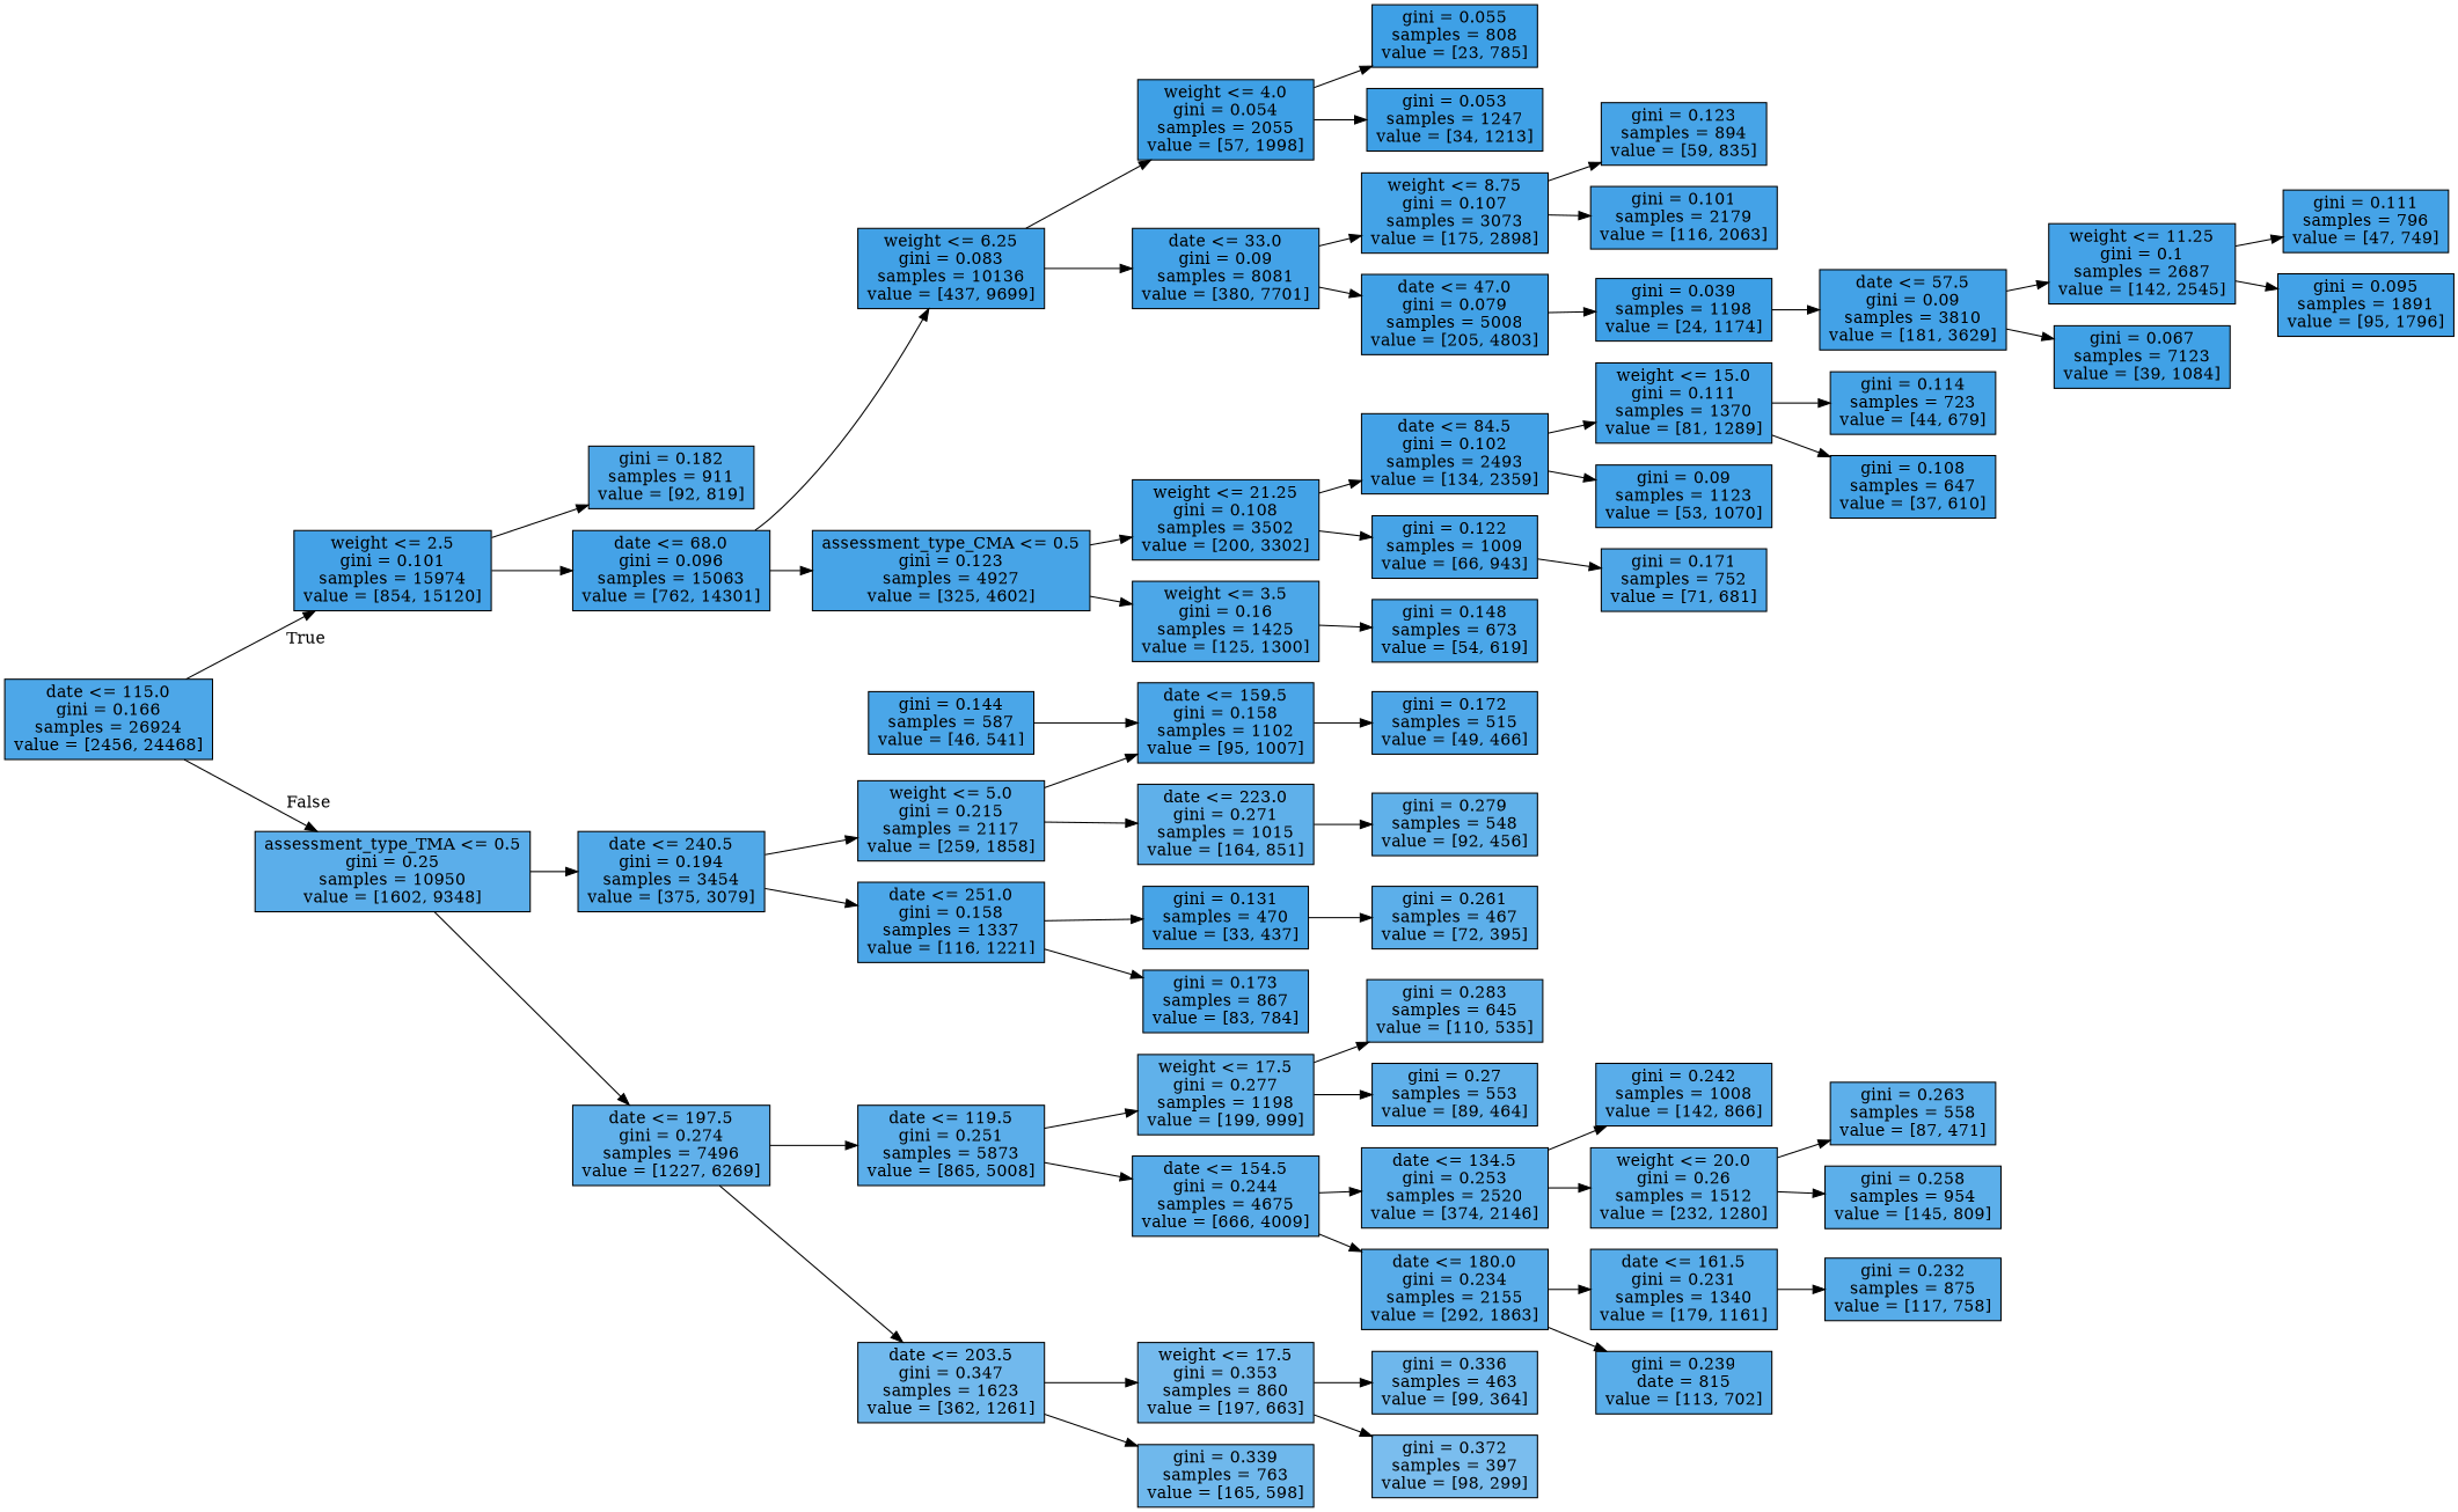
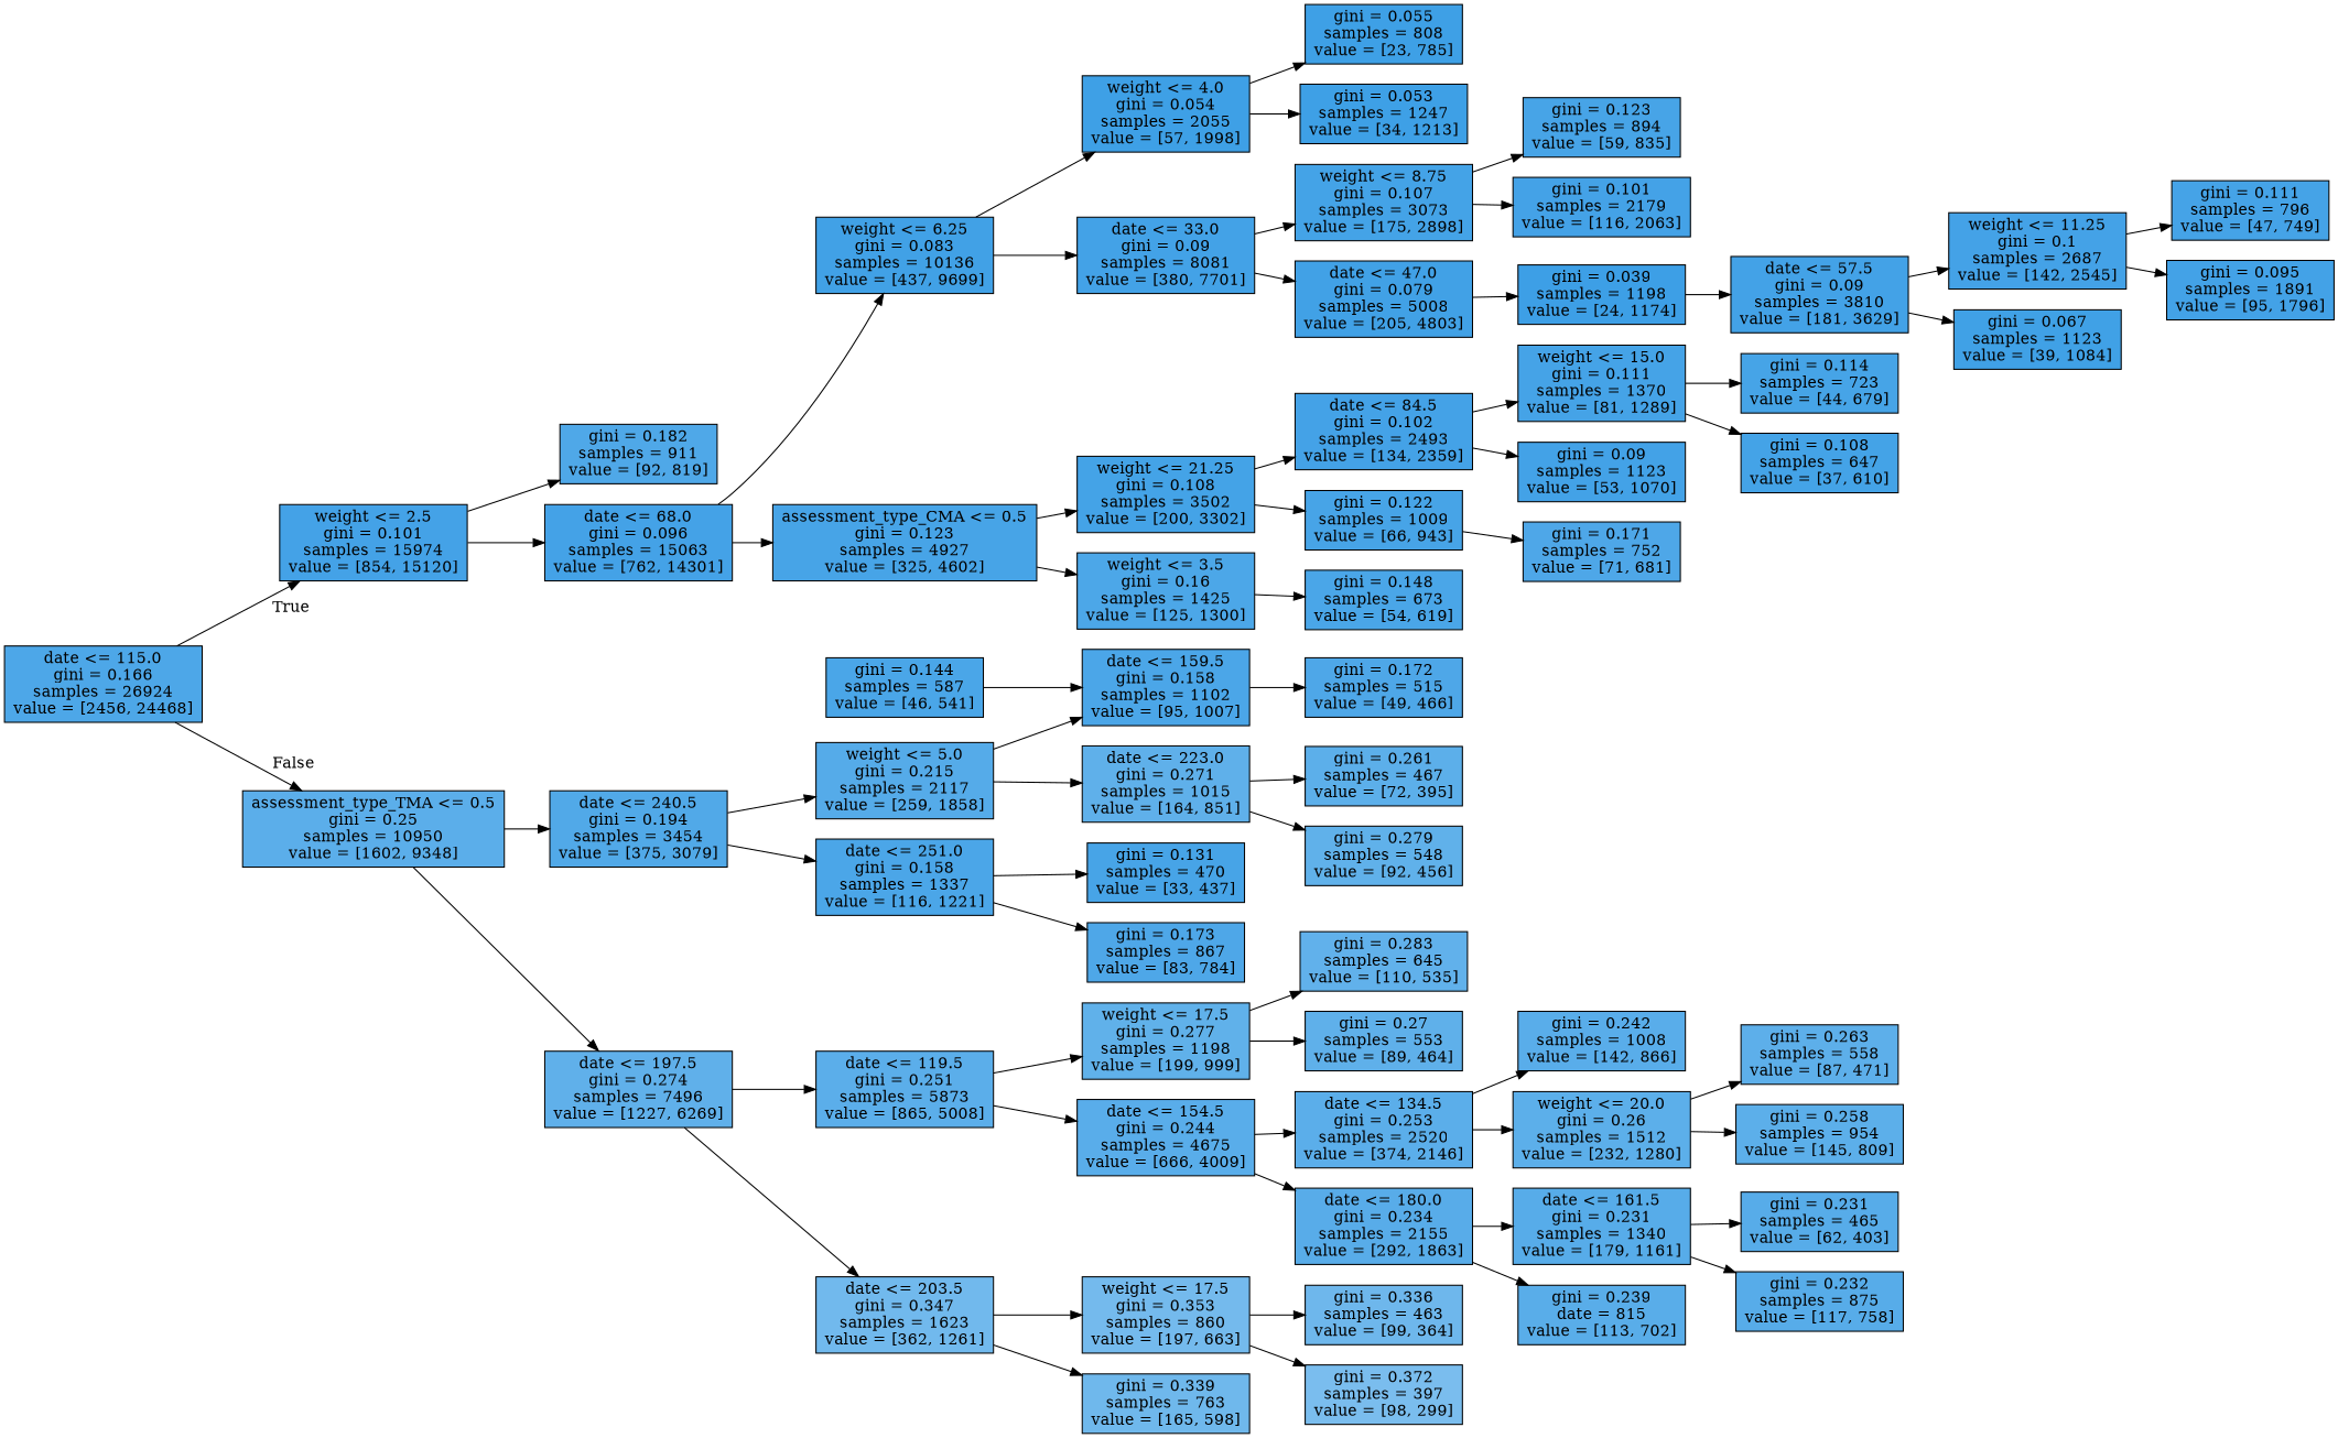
  digraph {
    rankdir=LR
    node [color=black fillcolor="#399de5f1" shape=box style=filled]
    n1 [fillcolor="#399de5e5" label="date <= 115.0\ngini = 0.166\nsamples = 26924\nvalue = [2456, 24468]"]
    n2 [label="weight <= 2.5\ngini = 0.101\nsamples = 15974\nvalue = [854, 15120]"]
    n3 [fillcolor="#399de5d3" label="assessment_type_TMA <= 0.5\ngini = 0.25\nsamples = 10950\nvalue = [1602, 9348]"]
    n4 [fillcolor="#399de5e2" label="gini = 0.182\nsamples = 911\nvalue = [92, 819]"]
    n5 [label="date <= 68.0\ngini = 0.096\nsamples = 15063\nvalue = [762, 14301]"]
    n6 [fillcolor="#399de5e0" label="date <= 240.5\ngini = 0.194\nsamples = 3454\nvalue = [375, 3079]"]
    n7 [fillcolor="#399de5cd" label="date <= 197.5\ngini = 0.274\nsamples = 7496\nvalue = [1227, 6269]"]
    n8 [fillcolor="#399de5f4" label="weight <= 6.25\ngini = 0.083\nsamples = 10136\nvalue = [437, 9699]"]
    n9 [fillcolor="#399de5ed" label="assessment_type_CMA <= 0.5\ngini = 0.123\nsamples = 4927\nvalue = [325, 4602]"]
    n10 [fillcolor="#399de5f8" label="weight <= 4.0\ngini = 0.054\nsamples = 2055\nvalue = [57, 1998]"]
    n11 [fillcolor="#399de5f2" label="date <= 33.0\ngini = 0.09\nsamples = 8081\nvalue = [380, 7701]"]
    n12 [fillcolor="#399de5f0" label="weight <= 21.25\ngini = 0.108\nsamples = 3502\nvalue = [200, 3302]"]
    n13 [fillcolor="#399de5e6" label="weight <= 3.5\ngini = 0.16\nsamples = 1425\nvalue = [125, 1300]"]
    n14 [fillcolor="#399de5f8" label="gini = 0.055\nsamples = 808\nvalue = [23, 785]"]
    n15 [fillcolor="#399de5f8" label="gini = 0.053\nsamples = 1247\nvalue = [34, 1213]"]
    n16 [fillcolor="#399de5f0" label="weight <= 8.75\ngini = 0.107\nsamples = 3073\nvalue = [175, 2898]"]
    n17 [fillcolor="#399de5f4" label="date <= 47.0\ngini = 0.079\nsamples = 5008\nvalue = [205, 4803]"]
    n18 [fillcolor="#399de5ed" label="gini = 0.123\nsamples = 894\nvalue = [59, 835]"]
    n19 [label="gini = 0.101\nsamples = 2179\nvalue = [116, 2063]"]
    n20 [fillcolor="#399de5fa" label="gini = 0.039\nsamples = 1198\nvalue = [24, 1174]"]
    n21 [fillcolor="#399de5f2" label="date <= 57.5\ngini = 0.09\nsamples = 3810\nvalue = [181, 3629]"]
    n22 [label="weight <= 11.25\ngini = 0.1\nsamples = 2687\nvalue = [142, 2545]"]
-   n23 [fillcolor="#399de5f6" label="gini = 0.067\nsamples = 7123\nvalue = [39, 1084]"]
+   n23 [fillcolor="#399de5f6" label="gini = 0.067\nsamples = 1123\nvalue = [39, 1084]"]
    n24 [fillcolor="#399de5ef" label="gini = 0.111\nsamples = 796\nvalue = [47, 749]"]
    n25 [fillcolor="#399de5f2" label="gini = 0.095\nsamples = 1891\nvalue = [95, 1796]"]
    n26 [label="date <= 84.5\ngini = 0.102\nsamples = 2493\nvalue = [134, 2359]"]
    n27 [fillcolor="#399de5ed" label="gini = 0.122\nsamples = 1009\nvalue = [66, 943]"]
    n28 [fillcolor="#399de5e9" label="gini = 0.148\nsamples = 673\nvalue = [54, 619]"]
    n29 [fillcolor="#399de5ef" label="weight <= 15.0\ngini = 0.111\nsamples = 1370\nvalue = [81, 1289]"]
    n30 [fillcolor="#399de5f2" label="gini = 0.09\nsamples = 1123\nvalue = [53, 1070]"]
    n31 [fillcolor="#399de5e4" label="gini = 0.171\nsamples = 752\nvalue = [71, 681]"]
    n32 [fillcolor="#399de5ee" label="gini = 0.114\nsamples = 723\nvalue = [44, 679]"]
    n33 [fillcolor="#399de5f0" label="gini = 0.108\nsamples = 647\nvalue = [37, 610]"]
    n34 [fillcolor="#399de5db" label="weight <= 5.0\ngini = 0.215\nsamples = 2117\nvalue = [259, 1858]"]
    n35 [fillcolor="#399de5e7" label="date <= 251.0\ngini = 0.158\nsamples = 1337\nvalue = [116, 1221]"]
    n36 [fillcolor="#399de5d3" label="date <= 119.5\ngini = 0.251\nsamples = 5873\nvalue = [865, 5008]"]
    n37 [fillcolor="#399de5b6" label="date <= 203.5\ngini = 0.347\nsamples = 1623\nvalue = [362, 1261]"]
    n38 [fillcolor="#399de5e7" label="date <= 159.5\ngini = 0.158\nsamples = 1102\nvalue = [95, 1007]"]
    n39 [fillcolor="#399de5ce" label="date <= 223.0\ngini = 0.271\nsamples = 1015\nvalue = [164, 851]"]
    n40 [fillcolor="#399de5ec" label="gini = 0.131\nsamples = 470\nvalue = [33, 437]"]
    n41 [fillcolor="#399de5e4" label="gini = 0.173\nsamples = 867\nvalue = [83, 784]"]
    n42 [fillcolor="#399de5e4" label="gini = 0.172\nsamples = 515\nvalue = [49, 466]"]
    n43 [fillcolor="#399de5d1" label="gini = 0.261\nsamples = 467\nvalue = [72, 395]"]
    n44 [fillcolor="#399de5cc" label="gini = 0.279\nsamples = 548\nvalue = [92, 456]"]
    n45 [fillcolor="#399de5e9" label="gini = 0.144\nsamples = 587\nvalue = [46, 541]"]
    n46 [fillcolor="#399de5cc" label="weight <= 17.5\ngini = 0.277\nsamples = 1198\nvalue = [199, 999]"]
    n47 [fillcolor="#399de5d5" label="date <= 154.5\ngini = 0.244\nsamples = 4675\nvalue = [666, 4009]"]
    n48 [fillcolor="#399de5b3" label="weight <= 17.5\ngini = 0.353\nsamples = 860\nvalue = [197, 663]"]
    n49 [fillcolor="#399de5b9" label="gini = 0.339\nsamples = 763\nvalue = [165, 598]"]
    n50 [fillcolor="#399de5cb" label="gini = 0.283\nsamples = 645\nvalue = [110, 535]"]
    n51 [fillcolor="#399de5ce" label="gini = 0.27\nsamples = 553\nvalue = [89, 464]"]
    n52 [fillcolor="#399de5d3" label="date <= 134.5\ngini = 0.253\nsamples = 2520\nvalue = [374, 2146]"]
    n53 [fillcolor="#399de5d7" label="date <= 180.0\ngini = 0.234\nsamples = 2155\nvalue = [292, 1863]"]
    n54 [fillcolor="#399de5d5" label="gini = 0.242\nsamples = 1008\nvalue = [142, 866]"]
    n55 [fillcolor="#399de5d1" label="weight <= 20.0\ngini = 0.26\nsamples = 1512\nvalue = [232, 1280]"]
    n56 [fillcolor="#399de5d8" label="date <= 161.5\ngini = 0.231\nsamples = 1340\nvalue = [179, 1161]"]
    n57 [fillcolor="#399de5d6" label="gini = 0.239\ndate = 815\nvalue = [113, 702]"]
    n58 [fillcolor="#399de5d0" label="gini = 0.263\nsamples = 558\nvalue = [87, 471]"]
    n59 [fillcolor="#399de5d1" label="gini = 0.258\nsamples = 954\nvalue = [145, 809]"]
+   n60 [fillcolor="#399de5d8" label="gini = 0.231\nsamples = 465\nvalue = [62, 403]"]
    n61 [fillcolor="#399de5d8" label="gini = 0.232\nsamples = 875\nvalue = [117, 758]"]
    n62 [fillcolor="#399de5ba" label="gini = 0.336\nsamples = 463\nvalue = [99, 364]"]
    n63 [fillcolor="#399de5ab" label="gini = 0.372\nsamples = 397\nvalue = [98, 299]"]
    n1 -> n2 [headlabel=True labelangle=45 labeldistance=2.5]
    n1 -> n3 [headlabel=False labelangle=-45 labeldistance=2.5]
    n2 -> n4
    n2 -> n5
    n3 -> n6
    n3 -> n7
    n5 -> n8
    n5 -> n9
    n6 -> n34
    n6 -> n35
    n7 -> n36
    n7 -> n37
    n8 -> n10
    n8 -> n11
    n9 -> n12
    n9 -> n13
    n10 -> n14
    n10 -> n15
    n11 -> n16
    n11 -> n17
    n12 -> n26
    n12 -> n27
    n13 -> n28
    n16 -> n18
    n16 -> n19
    n17 -> n20
    n20 -> n21
    n21 -> n22
    n21 -> n23
    n22 -> n24
    n22 -> n25
    n26 -> n29
    n26 -> n30
    n27 -> n31
    n29 -> n32
    n29 -> n33
    n34 -> n38
    n34 -> n39
    n35 -> n40
    n35 -> n41
    n36 -> n46
    n36 -> n47
    n37 -> n48
    n37 -> n49
    n38 -> n42
-   n40 -> n43
+   n39 -> n43
    n39 -> n44
    n45 -> n38
    n46 -> n50
    n46 -> n51
    n47 -> n52
    n47 -> n53
    n48 -> n62
    n48 -> n63
    n52 -> n54
    n52 -> n55
    n53 -> n56
    n53 -> n57
    n55 -> n58
    n55 -> n59
+   n56 -> n60
    n56 -> n61
  }
